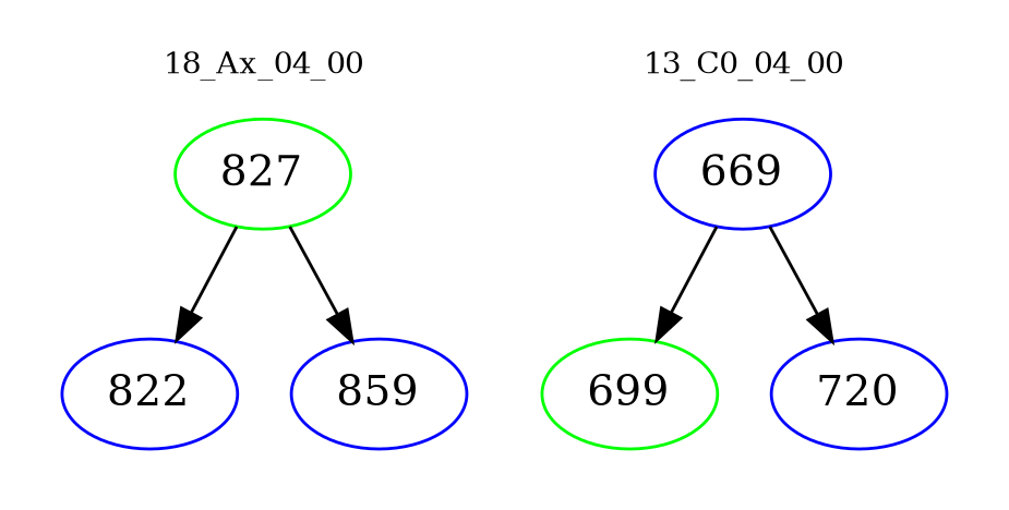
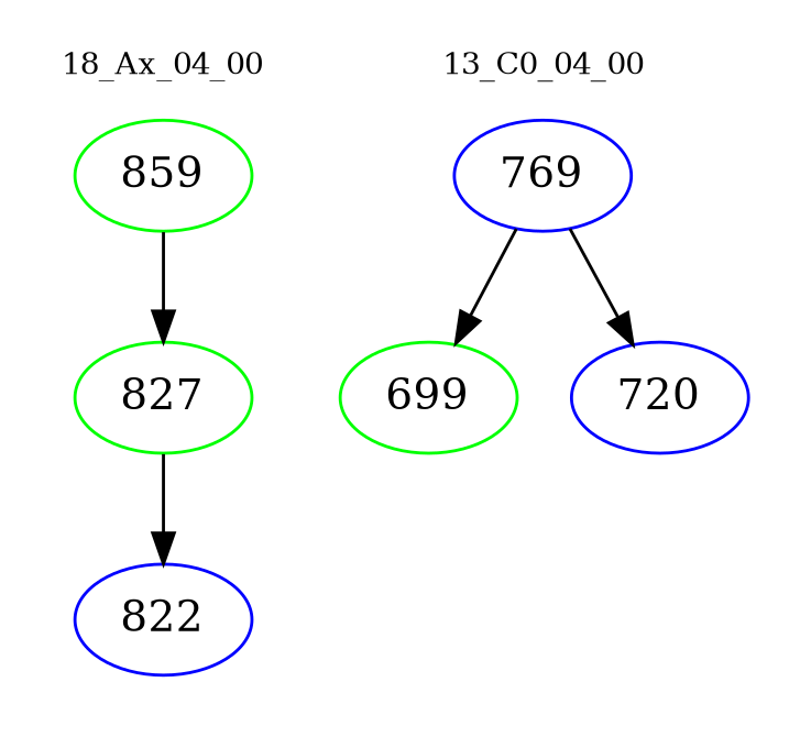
  digraph {
    node [color=green]
    edge [color=black]
    n1 [label=827]
    n2 [color=blue label=822]
-   n3 [color=blue label=859]
-   n4 [color=blue label=669]
+   n3 [label=859]
+   n4 [color=blue label=769]
    n5 [label=699]
    n6 [color=blue label=720]
    subgraph cluster_1 {
      color=white
      fontsize=10
      label="18_Ax_04_00"
      n1
      n2
      n3
    }
    subgraph cluster_2 {
      color=white
      fontsize=10
      label="13_C0_04_00"
      n4
      n5
      n6
    }
    n1 -> n2
-   n1 -> n3
+   n3 -> n1
    n4 -> n5
    n4 -> n6
  }
